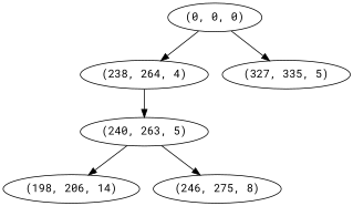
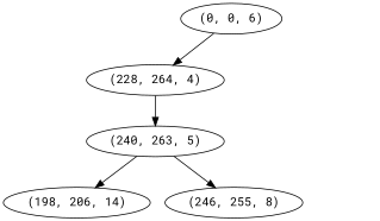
  digraph {
    fontname="Roboto Mono"
    node [fontname="Roboto Mono"]
    edge [fontname="Roboto Mono"]
-   "(0, 0, 0)"
-   "(238, 264, 4)"
-   "(327, 335, 5)"
+   "(0, 0, 0)" [label="(0, 0, 6)"]
+   "(238, 264, 4)" [label="(228, 264, 4)"]
    "(240, 263, 5)"
    "(198, 206, 14)"
-   "(246, 255, 8)" [label="(246, 275, 8)"]
+   "(246, 255, 8)"
    "(0, 0, 0)" -> "(238, 264, 4)"
-   "(0, 0, 0)" -> "(327, 335, 5)"
    "(238, 264, 4)" -> "(240, 263, 5)"
    "(240, 263, 5)" -> "(198, 206, 14)"
    "(240, 263, 5)" -> "(246, 255, 8)"
  }
